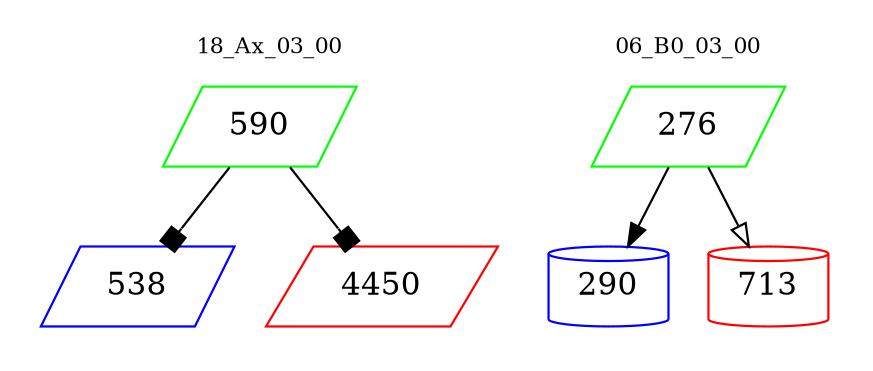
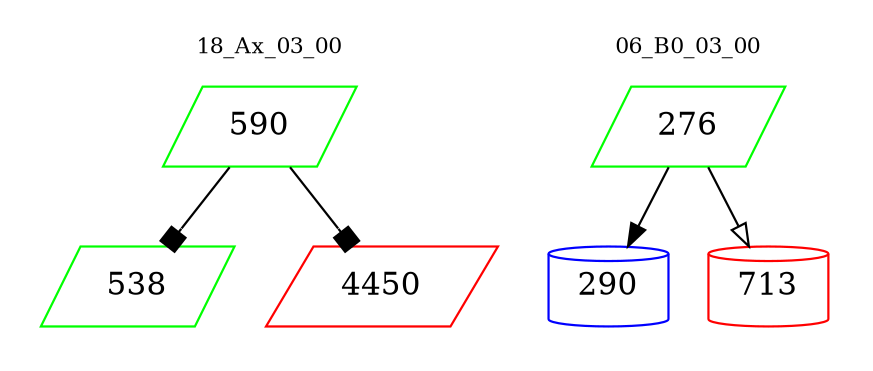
  digraph {
    node [color=green shape=parallelogram]
    edge [arrowhead=box color=black]
    n1 [label=590]
-   n2 [color=blue label=538]
+   n2 [label=538]
    n3 [color=red label=4450]
    n4 [label=276]
    n5 [color=blue label=290 shape=cylinder]
    n6 [color=red label=713 shape=cylinder]
    subgraph cluster_1 {
      color=white
      fontsize=10
      label="18_Ax_03_00"
      n1
      n2
      n3
    }
    subgraph cluster_2 {
      color=white
      fontsize=10
      label="06_B0_03_00"
      n4
      n5
      n6
    }
    n1 -> n2
    n1 -> n3
    n4 -> n5 [arrowhead=normal]
    n4 -> n6 [arrowhead=onormal]
  }
